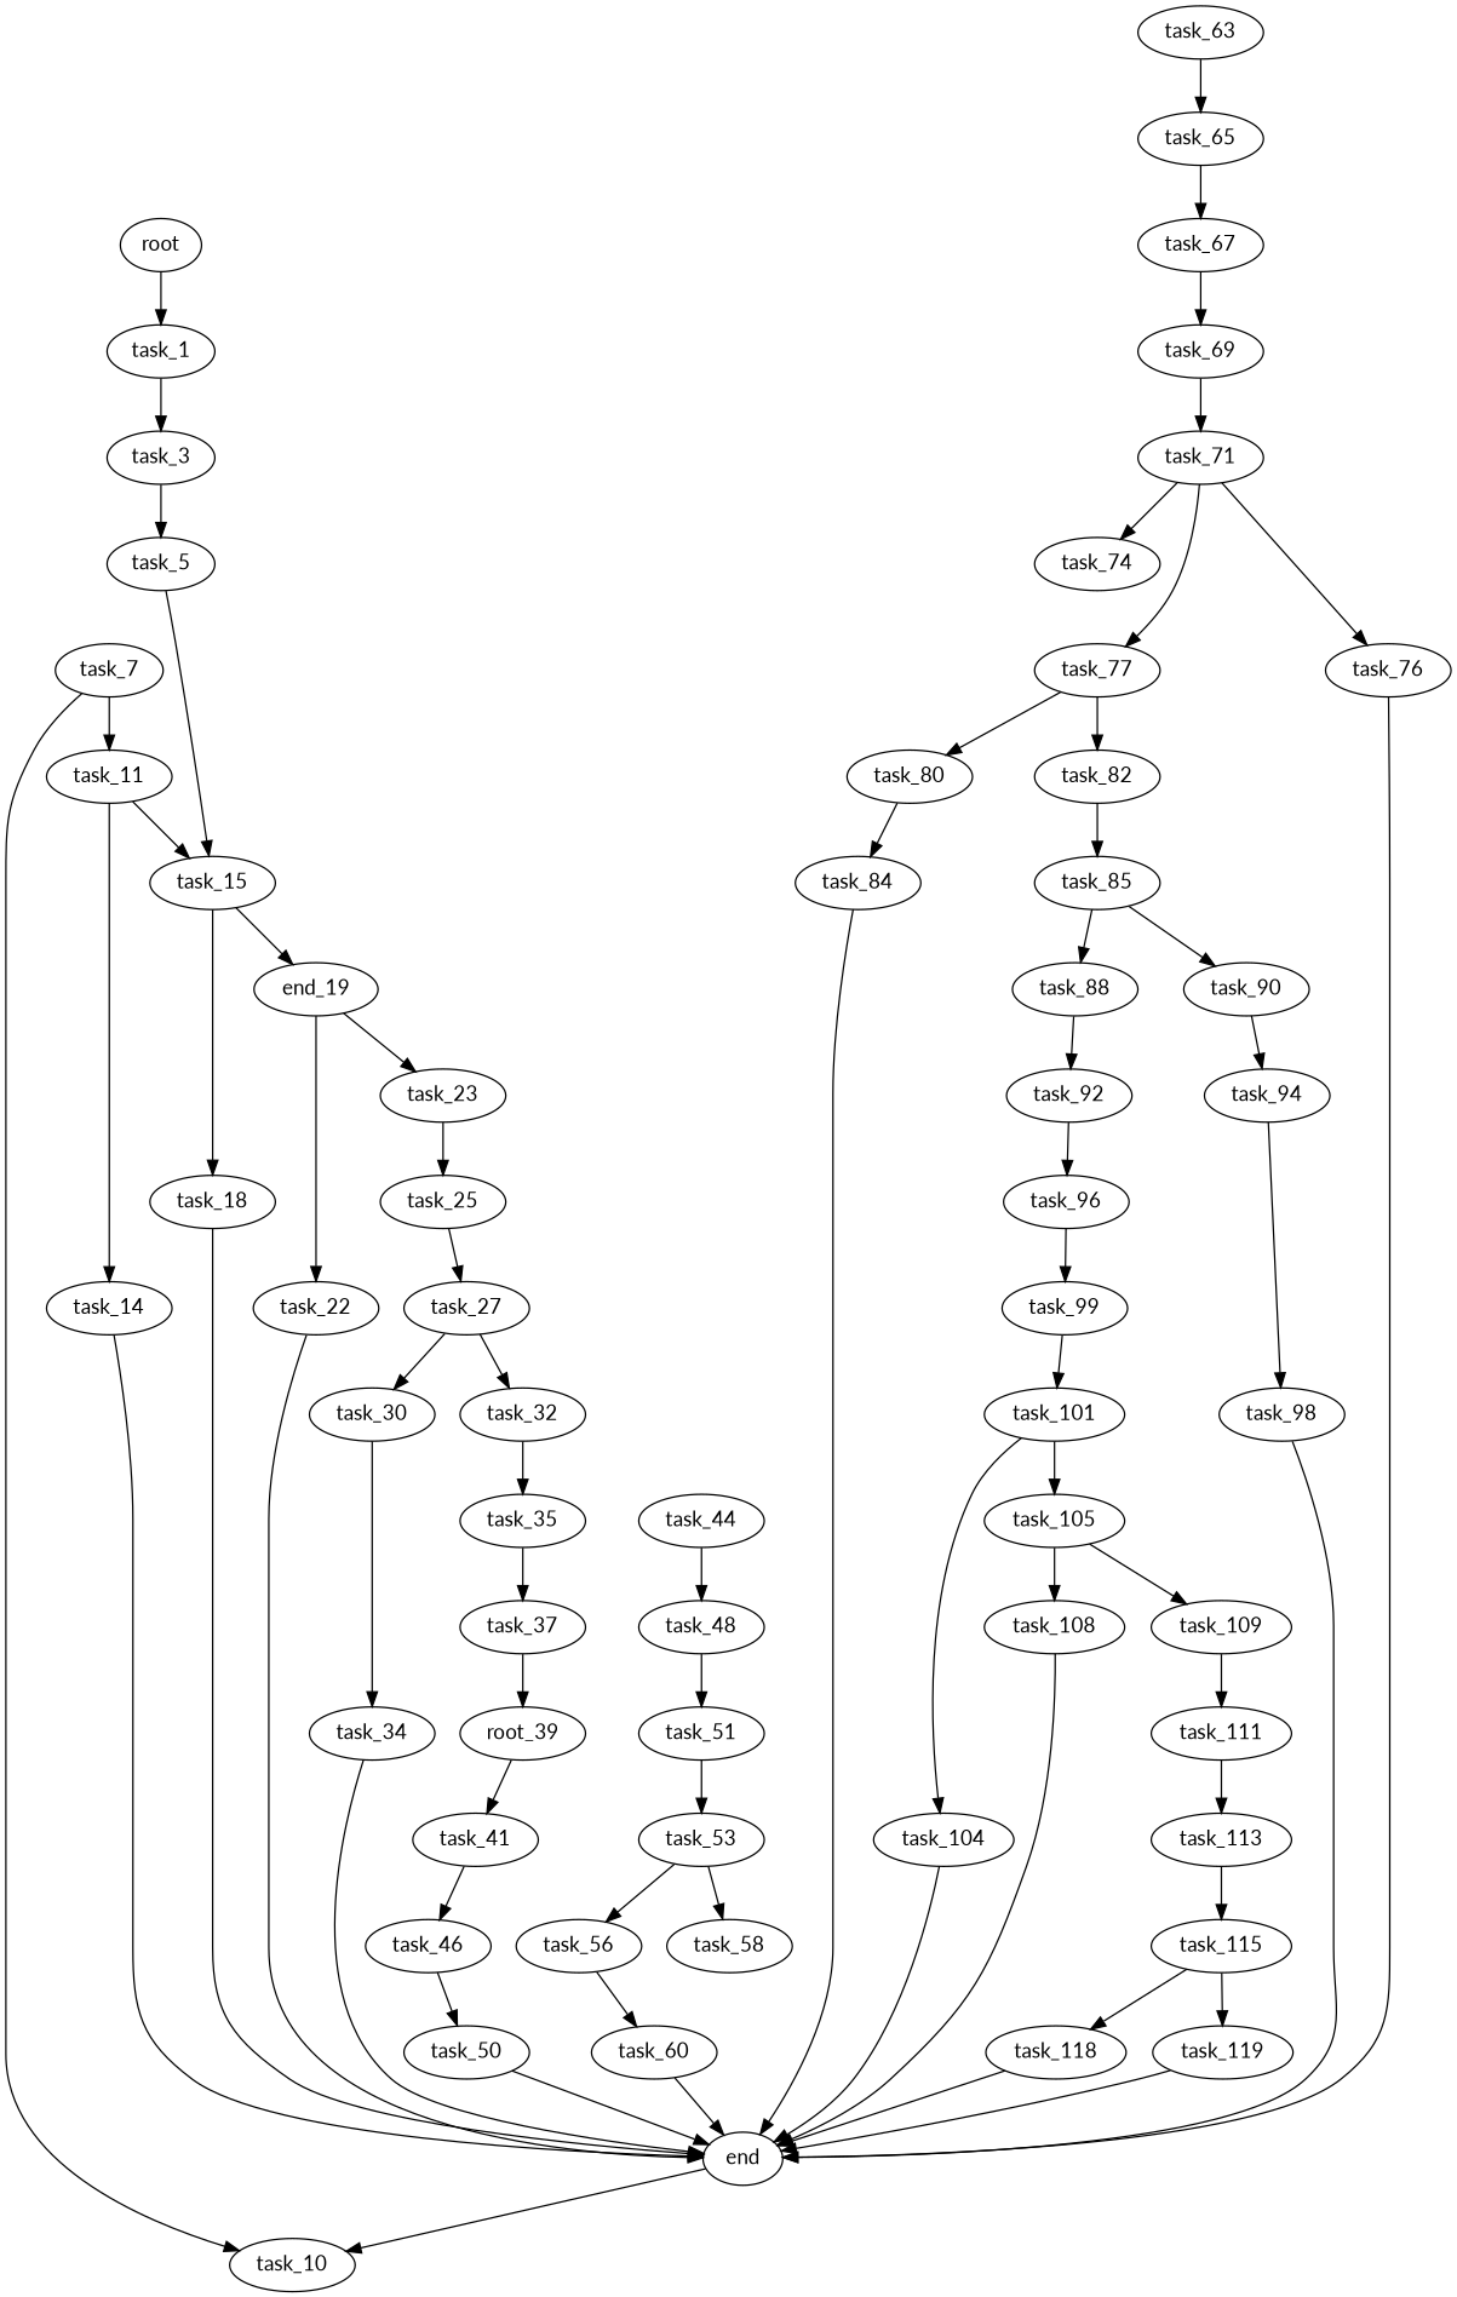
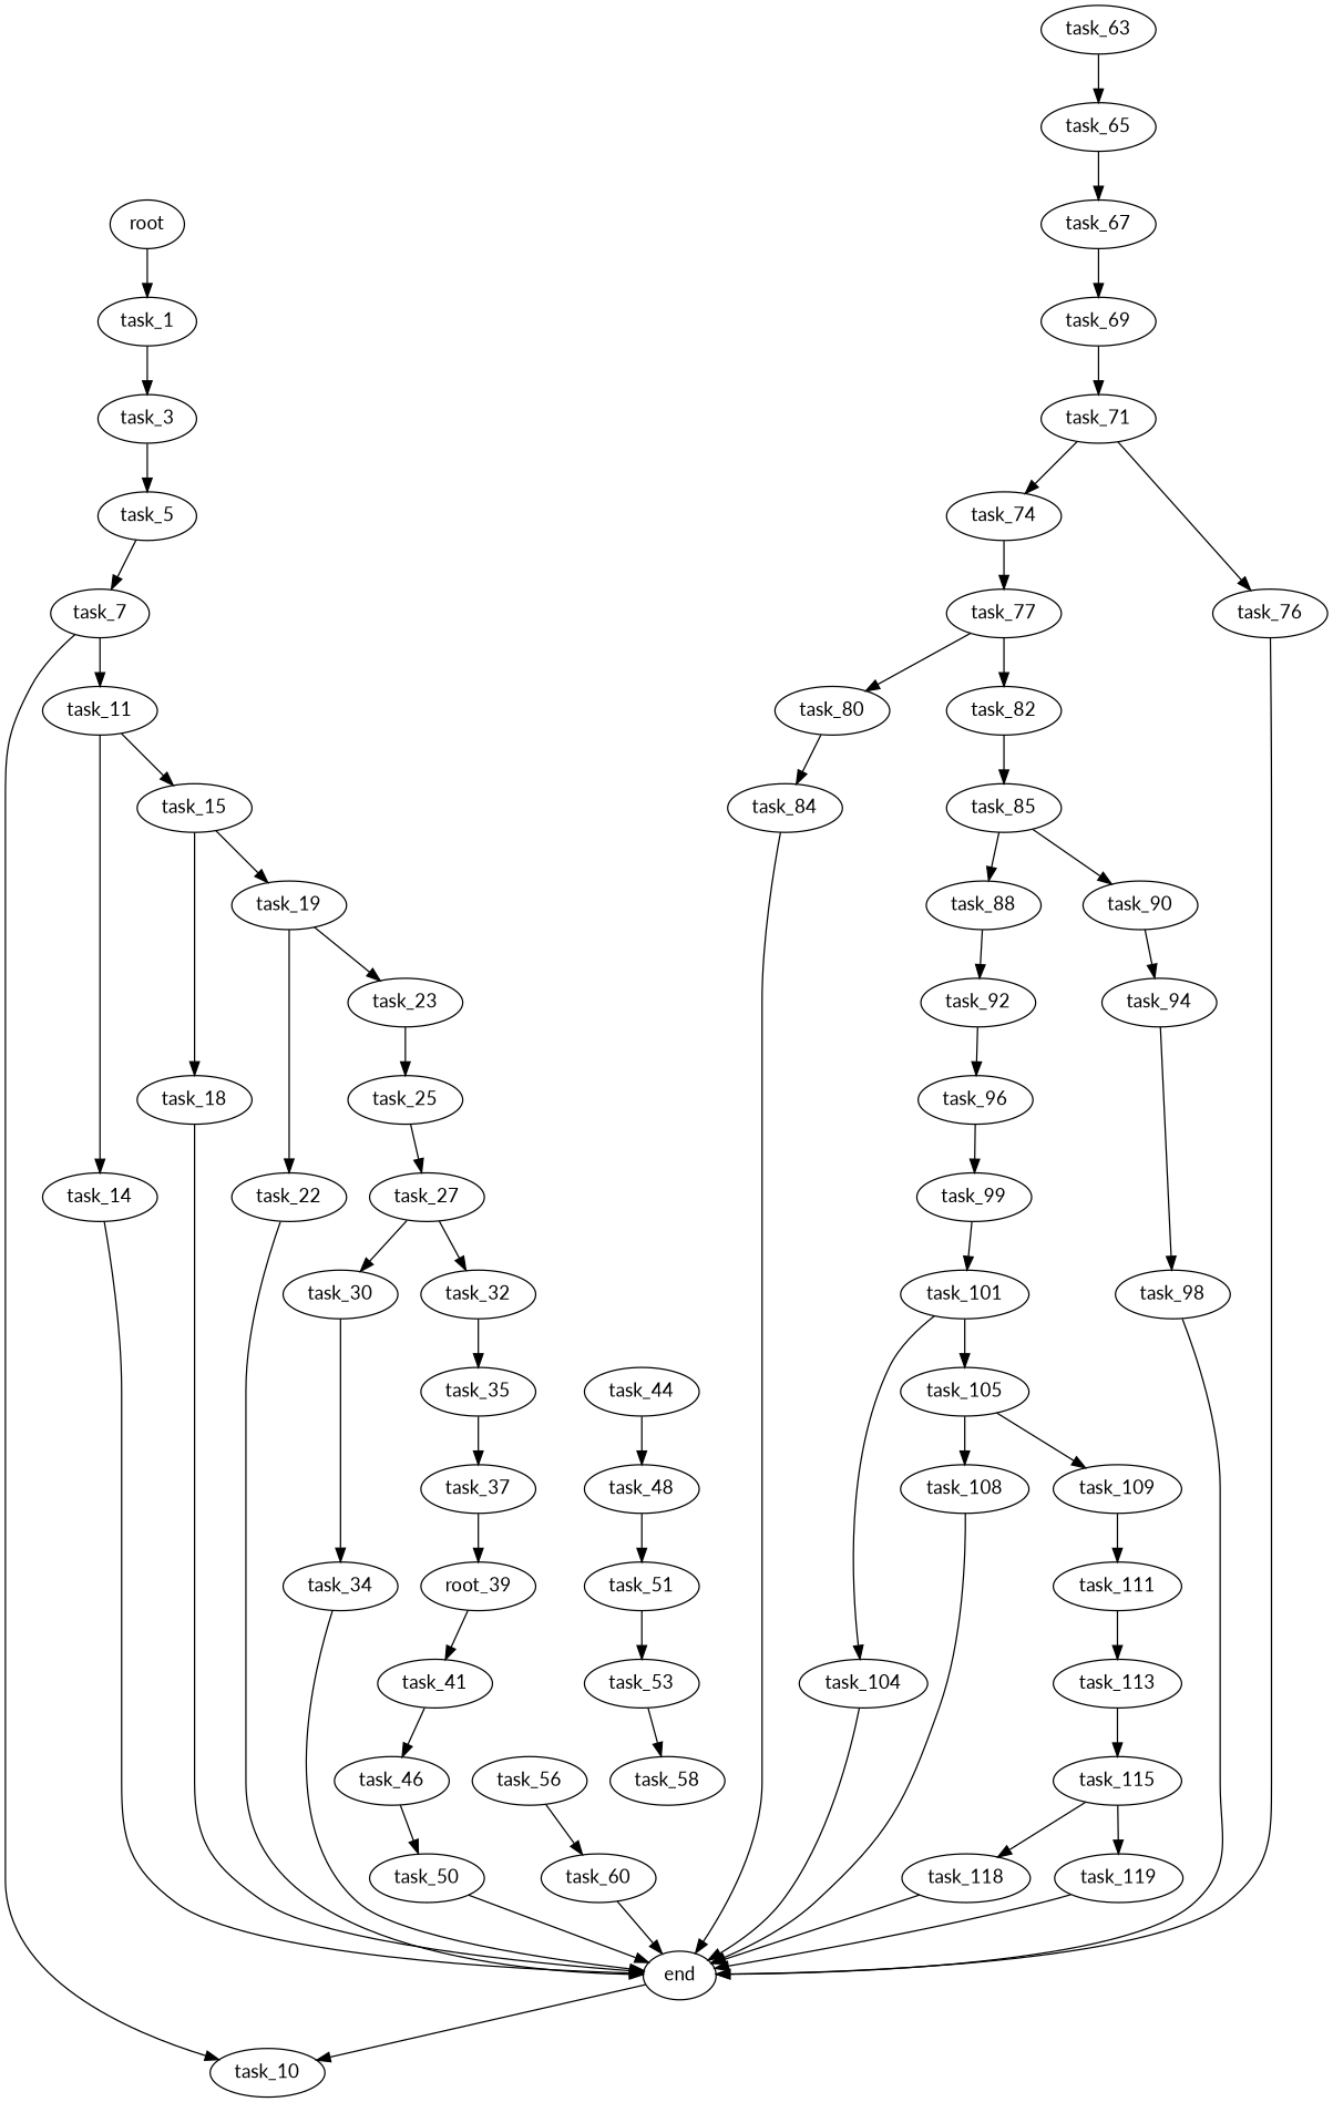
  digraph {
    fontname=Lato
    node [fontname=Lato]
    edge [fontname=Lato]
    root
    task_1
    task_3
    task_5
    task_7
    task_10
    task_11
    task_14
    task_15
    end
    task_18
-   task_19 [label=end_19]
+   task_19
    task_22
    task_23
    task_25
    task_27
    task_30
    task_32
    task_34
    task_35
    task_37
    n22 [label=root_39]
    task_41
    task_46
    task_44
    task_48
    task_50
    task_51
    task_53
    task_56
    task_58
    task_60
    task_63
    task_65
    task_67
    task_69
    task_71
    task_74
    task_76
    task_77
    task_80
    task_82
    task_84
    task_85
    task_88
    task_90
    task_92
    task_94
    task_96
    task_98
    task_99
    task_101
    task_104
    task_105
    task_108
    task_109
    task_111
    task_113
    task_115
    task_118
    task_119
    root -> task_1
    task_1 -> task_3
    task_3 -> task_5
-   task_5 -> task_15
+   task_5 -> task_7
    task_7 -> task_10
    task_7 -> task_11
    task_11 -> task_14
    task_11 -> task_15
    task_14 -> end
    task_15 -> task_18
    task_15 -> task_19
    end -> task_10
    task_18 -> end
    task_19 -> task_22
    task_19 -> task_23
    task_22 -> end
    task_23 -> task_25
    task_25 -> task_27
    task_27 -> task_30
    task_27 -> task_32
    task_30 -> task_34
    task_32 -> task_35
    task_34 -> end
    task_35 -> task_37
    task_37 -> n22
    n22 -> task_41
    task_41 -> task_46
    task_46 -> task_50
    task_44 -> task_48
    task_48 -> task_51
    task_50 -> end
    task_51 -> task_53
-   task_53 -> task_56
    task_53 -> task_58
    task_56 -> task_60
    task_60 -> end
    task_63 -> task_65
    task_65 -> task_67
    task_67 -> task_69
    task_69 -> task_71
    task_71 -> task_74
    task_71 -> task_76
-   task_71 -> task_77
+   task_74 -> task_77
    task_76 -> end
    task_77 -> task_80
    task_77 -> task_82
    task_80 -> task_84
    task_82 -> task_85
    task_84 -> end
    task_85 -> task_88
    task_85 -> task_90
    task_88 -> task_92
    task_90 -> task_94
    task_92 -> task_96
    task_94 -> task_98
    task_96 -> task_99
    task_98 -> end
    task_99 -> task_101
    task_101 -> task_104
    task_101 -> task_105
    task_104 -> end
    task_105 -> task_108
    task_105 -> task_109
    task_108 -> end
    task_109 -> task_111
    task_111 -> task_113
    task_113 -> task_115
    task_115 -> task_118
    task_115 -> task_119
    task_118 -> end
    task_119 -> end
  }
